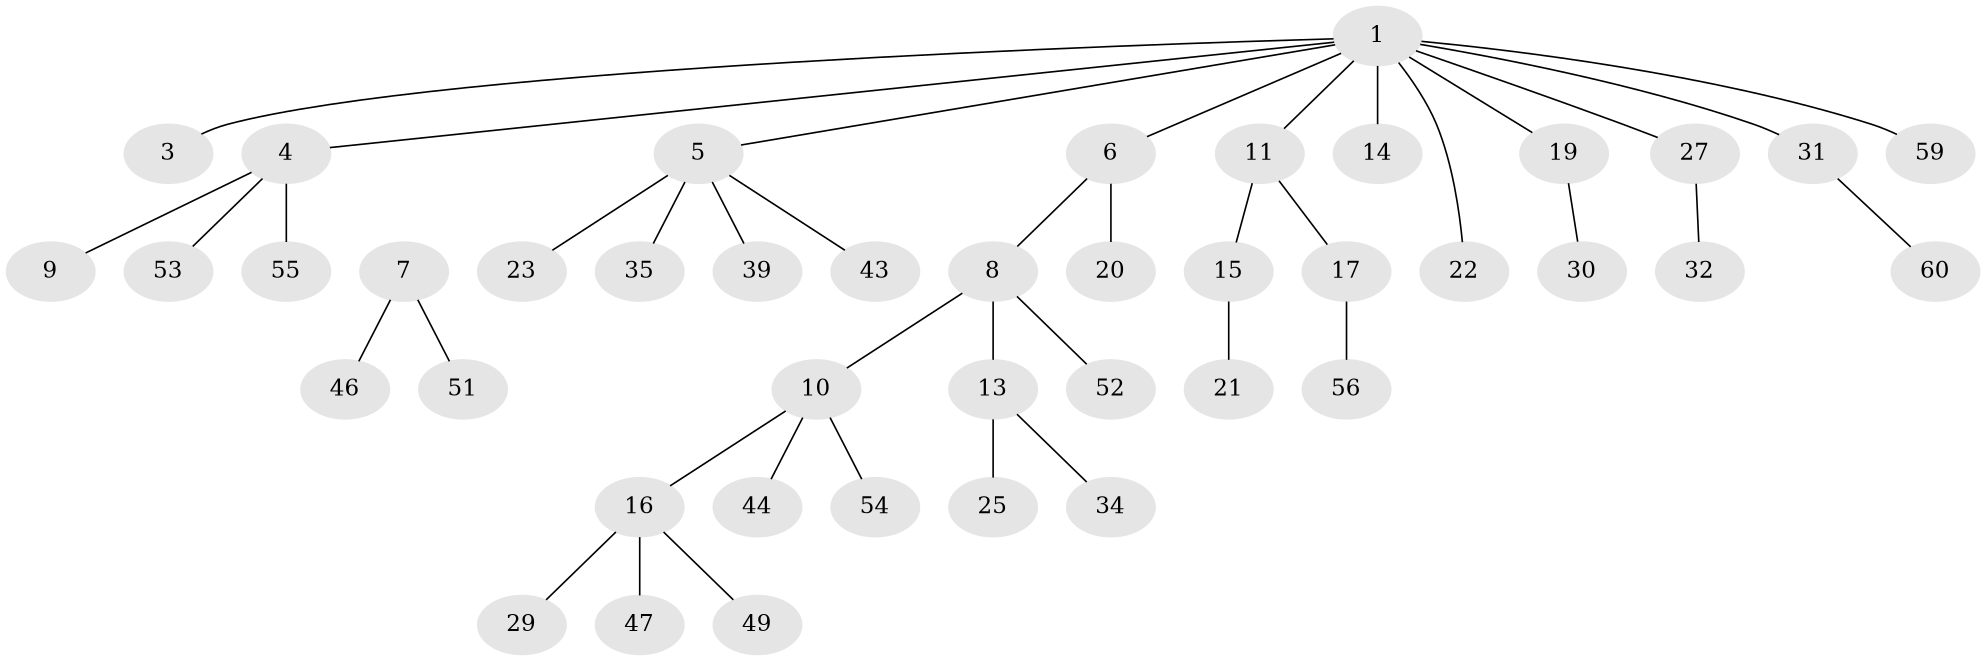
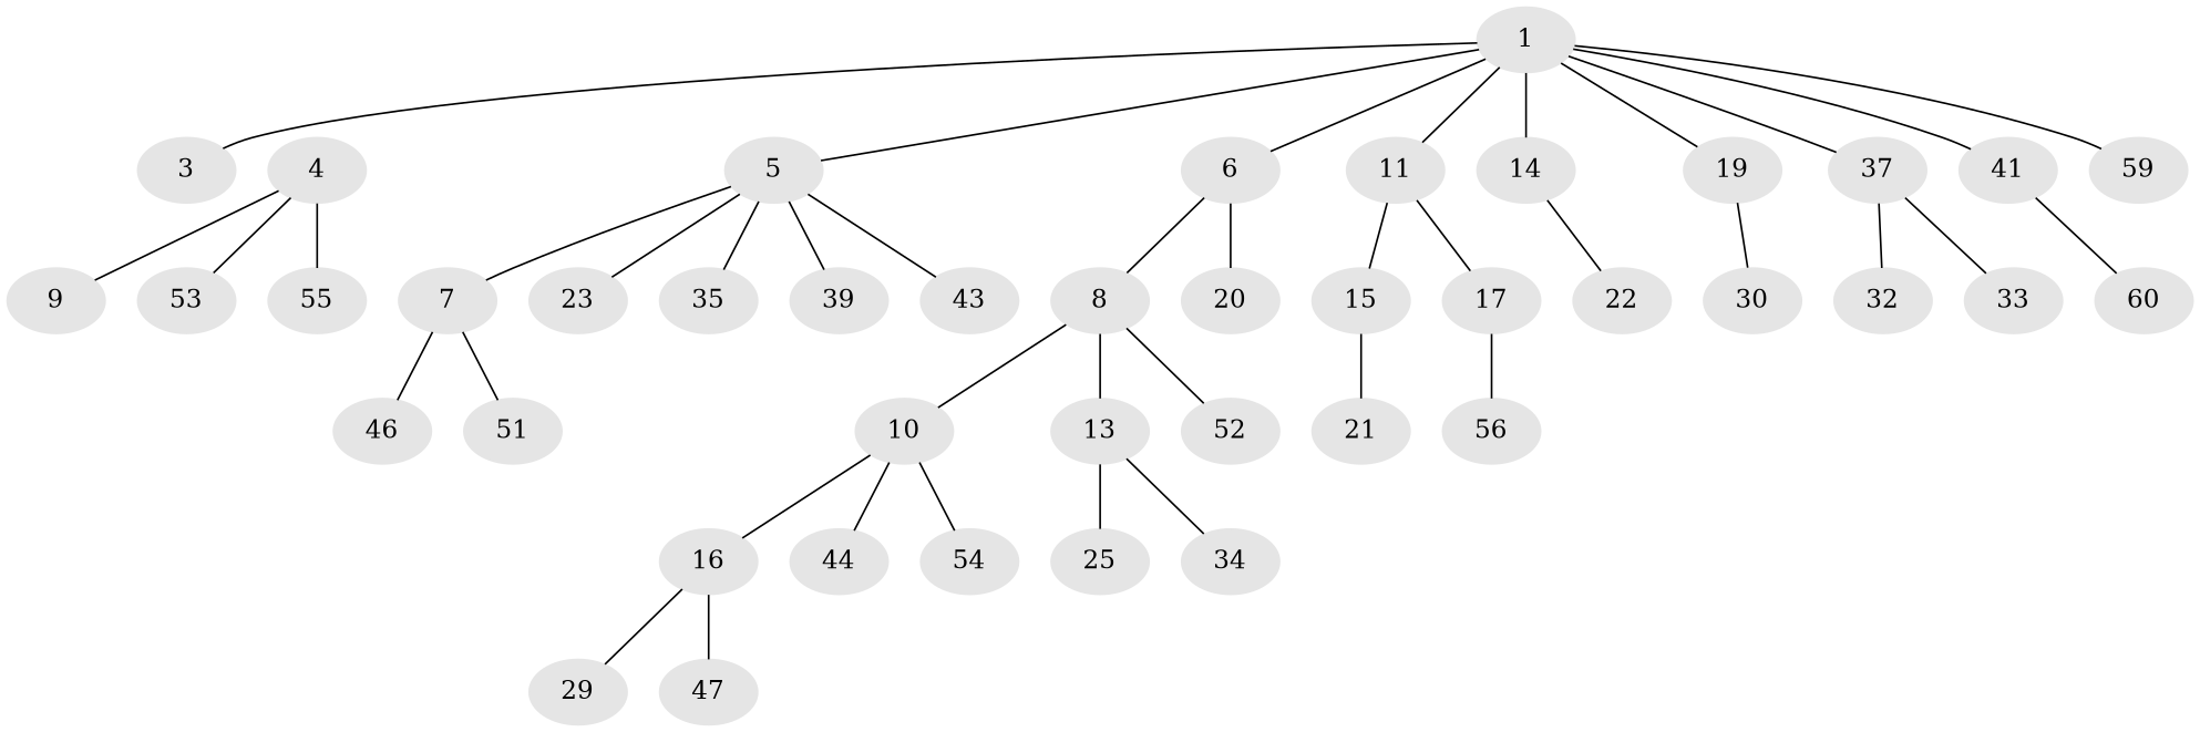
  graph {
    node [color=gray90 style=filled]
    1 [super="+2"]
    3
    4 [super="+36"]
    5 [super="+28"]
    6
    11
    14
    19
    22 [super="+37"]
-   27 [super="+38"]
-   31
+   27 [super="+38" label=37]
+   31 [label=41]
    59 [super="+64"]
    9
    53
    55
    7 [super="+18"]
    23
    35 [super="+48"]
    39 [super="+42"]
    n20 [label=43]
    8 [super="+45"]
    20 [super="+24"]
    15 [super="+41"]
    17 [super="+52"]
    30 [super="+43"]
    32 [super="+40"]
+   33
    60
    46
    51 [super="+57"]
    10 [super="+12"]
    13
    n33 [label=52]
    16 [super="+26"]
    44 [super="+58"]
    54 [super="+61"]
    25
    34
    29
    47
-   49
    21
    56
    1 -- 3
-   1 -- 4
    1 -- 5
    1 -- 6
    1 -- 11
    1 -- 14
    1 -- 19
-   1 -- 22
+   14 -- 22
    1 -- 27
    1 -- 31
    1 -- 59
    4 -- 9
    4 -- 53
    4 -- 55
+   5 -- 7
    5 -- 23
    5 -- 35
    5 -- 39
    5 -- n20
    6 -- 8
    6 -- 20
    11 -- 15
    11 -- 17
    19 -- 30
    27 -- 32
+   27 -- 33
    31 -- 60
    7 -- 46
    7 -- 51
    8 -- 10
    8 -- 13
    8 -- n33
    15 -- 21
    17 -- 56
    10 -- 16
    10 -- 44
    10 -- 54
    13 -- 25
    13 -- 34
    16 -- 29
    16 -- 47
-   16 -- 49
  }
